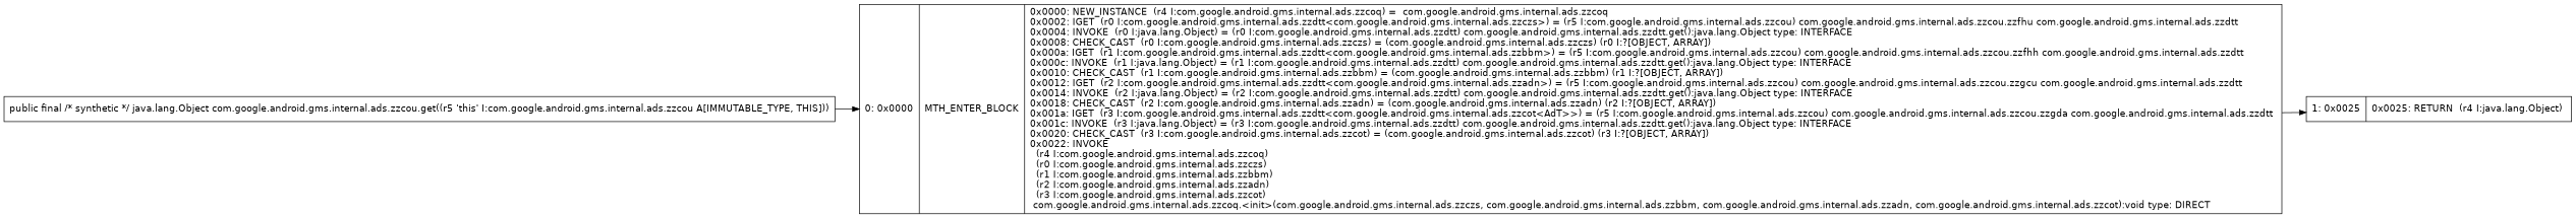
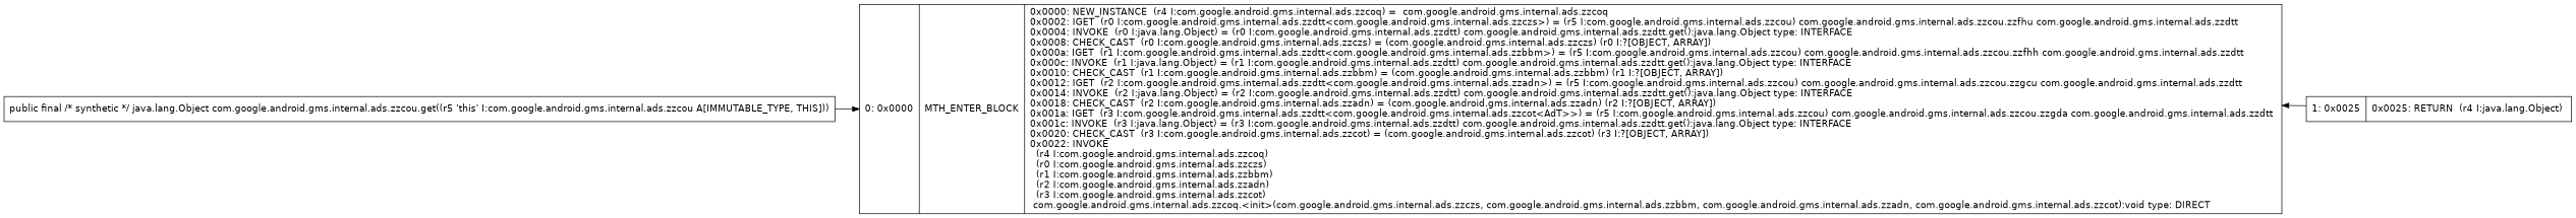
  digraph {
    rankdir=LR
    fontname="DejaVu Sans"
    node [shape=record fontname="DejaVu Sans"]
    edge [fontname="DejaVu Sans"]
    n1 [label="{0\:\ 0x0000|MTH_ENTER_BLOCK\l|0x0000: NEW_INSTANCE  (r4 I:com.google.android.gms.internal.ads.zzcoq) =  com.google.android.gms.internal.ads.zzcoq \l0x0002: IGET  (r0 I:com.google.android.gms.internal.ads.zzdtt\<com.google.android.gms.internal.ads.zzczs\>) = (r5 I:com.google.android.gms.internal.ads.zzcou) com.google.android.gms.internal.ads.zzcou.zzfhu com.google.android.gms.internal.ads.zzdtt \l0x0004: INVOKE  (r0 I:java.lang.Object) = (r0 I:com.google.android.gms.internal.ads.zzdtt) com.google.android.gms.internal.ads.zzdtt.get():java.lang.Object type: INTERFACE \l0x0008: CHECK_CAST  (r0 I:com.google.android.gms.internal.ads.zzczs) = (com.google.android.gms.internal.ads.zzczs) (r0 I:?[OBJECT, ARRAY]) \l0x000a: IGET  (r1 I:com.google.android.gms.internal.ads.zzdtt\<com.google.android.gms.internal.ads.zzbbm\>) = (r5 I:com.google.android.gms.internal.ads.zzcou) com.google.android.gms.internal.ads.zzcou.zzfhh com.google.android.gms.internal.ads.zzdtt \l0x000c: INVOKE  (r1 I:java.lang.Object) = (r1 I:com.google.android.gms.internal.ads.zzdtt) com.google.android.gms.internal.ads.zzdtt.get():java.lang.Object type: INTERFACE \l0x0010: CHECK_CAST  (r1 I:com.google.android.gms.internal.ads.zzbbm) = (com.google.android.gms.internal.ads.zzbbm) (r1 I:?[OBJECT, ARRAY]) \l0x0012: IGET  (r2 I:com.google.android.gms.internal.ads.zzdtt\<com.google.android.gms.internal.ads.zzadn\>) = (r5 I:com.google.android.gms.internal.ads.zzcou) com.google.android.gms.internal.ads.zzcou.zzgcu com.google.android.gms.internal.ads.zzdtt \l0x0014: INVOKE  (r2 I:java.lang.Object) = (r2 I:com.google.android.gms.internal.ads.zzdtt) com.google.android.gms.internal.ads.zzdtt.get():java.lang.Object type: INTERFACE \l0x0018: CHECK_CAST  (r2 I:com.google.android.gms.internal.ads.zzadn) = (com.google.android.gms.internal.ads.zzadn) (r2 I:?[OBJECT, ARRAY]) \l0x001a: IGET  (r3 I:com.google.android.gms.internal.ads.zzdtt\<com.google.android.gms.internal.ads.zzcot\<AdT\>\>) = (r5 I:com.google.android.gms.internal.ads.zzcou) com.google.android.gms.internal.ads.zzcou.zzgda com.google.android.gms.internal.ads.zzdtt \l0x001c: INVOKE  (r3 I:java.lang.Object) = (r3 I:com.google.android.gms.internal.ads.zzdtt) com.google.android.gms.internal.ads.zzdtt.get():java.lang.Object type: INTERFACE \l0x0020: CHECK_CAST  (r3 I:com.google.android.gms.internal.ads.zzcot) = (com.google.android.gms.internal.ads.zzcot) (r3 I:?[OBJECT, ARRAY]) \l0x0022: INVOKE  \l  (r4 I:com.google.android.gms.internal.ads.zzcoq)\l  (r0 I:com.google.android.gms.internal.ads.zzczs)\l  (r1 I:com.google.android.gms.internal.ads.zzbbm)\l  (r2 I:com.google.android.gms.internal.ads.zzadn)\l  (r3 I:com.google.android.gms.internal.ads.zzcot)\l com.google.android.gms.internal.ads.zzcoq.\<init\>(com.google.android.gms.internal.ads.zzczs, com.google.android.gms.internal.ads.zzbbm, com.google.android.gms.internal.ads.zzadn, com.google.android.gms.internal.ads.zzcot):void type: DIRECT \l}"]
    n2 [label="{1\:\ 0x0025|0x0025: RETURN  (r4 I:java.lang.Object) \l}"]
    n3 [label="{public final \/* synthetic *\/ java.lang.Object com.google.android.gms.internal.ads.zzcou.get((r5 'this' I:com.google.android.gms.internal.ads.zzcou A[IMMUTABLE_TYPE, THIS])) }"]
-   n1 -> n2
+   n2 -> n1
    n3 -> n1
  }
